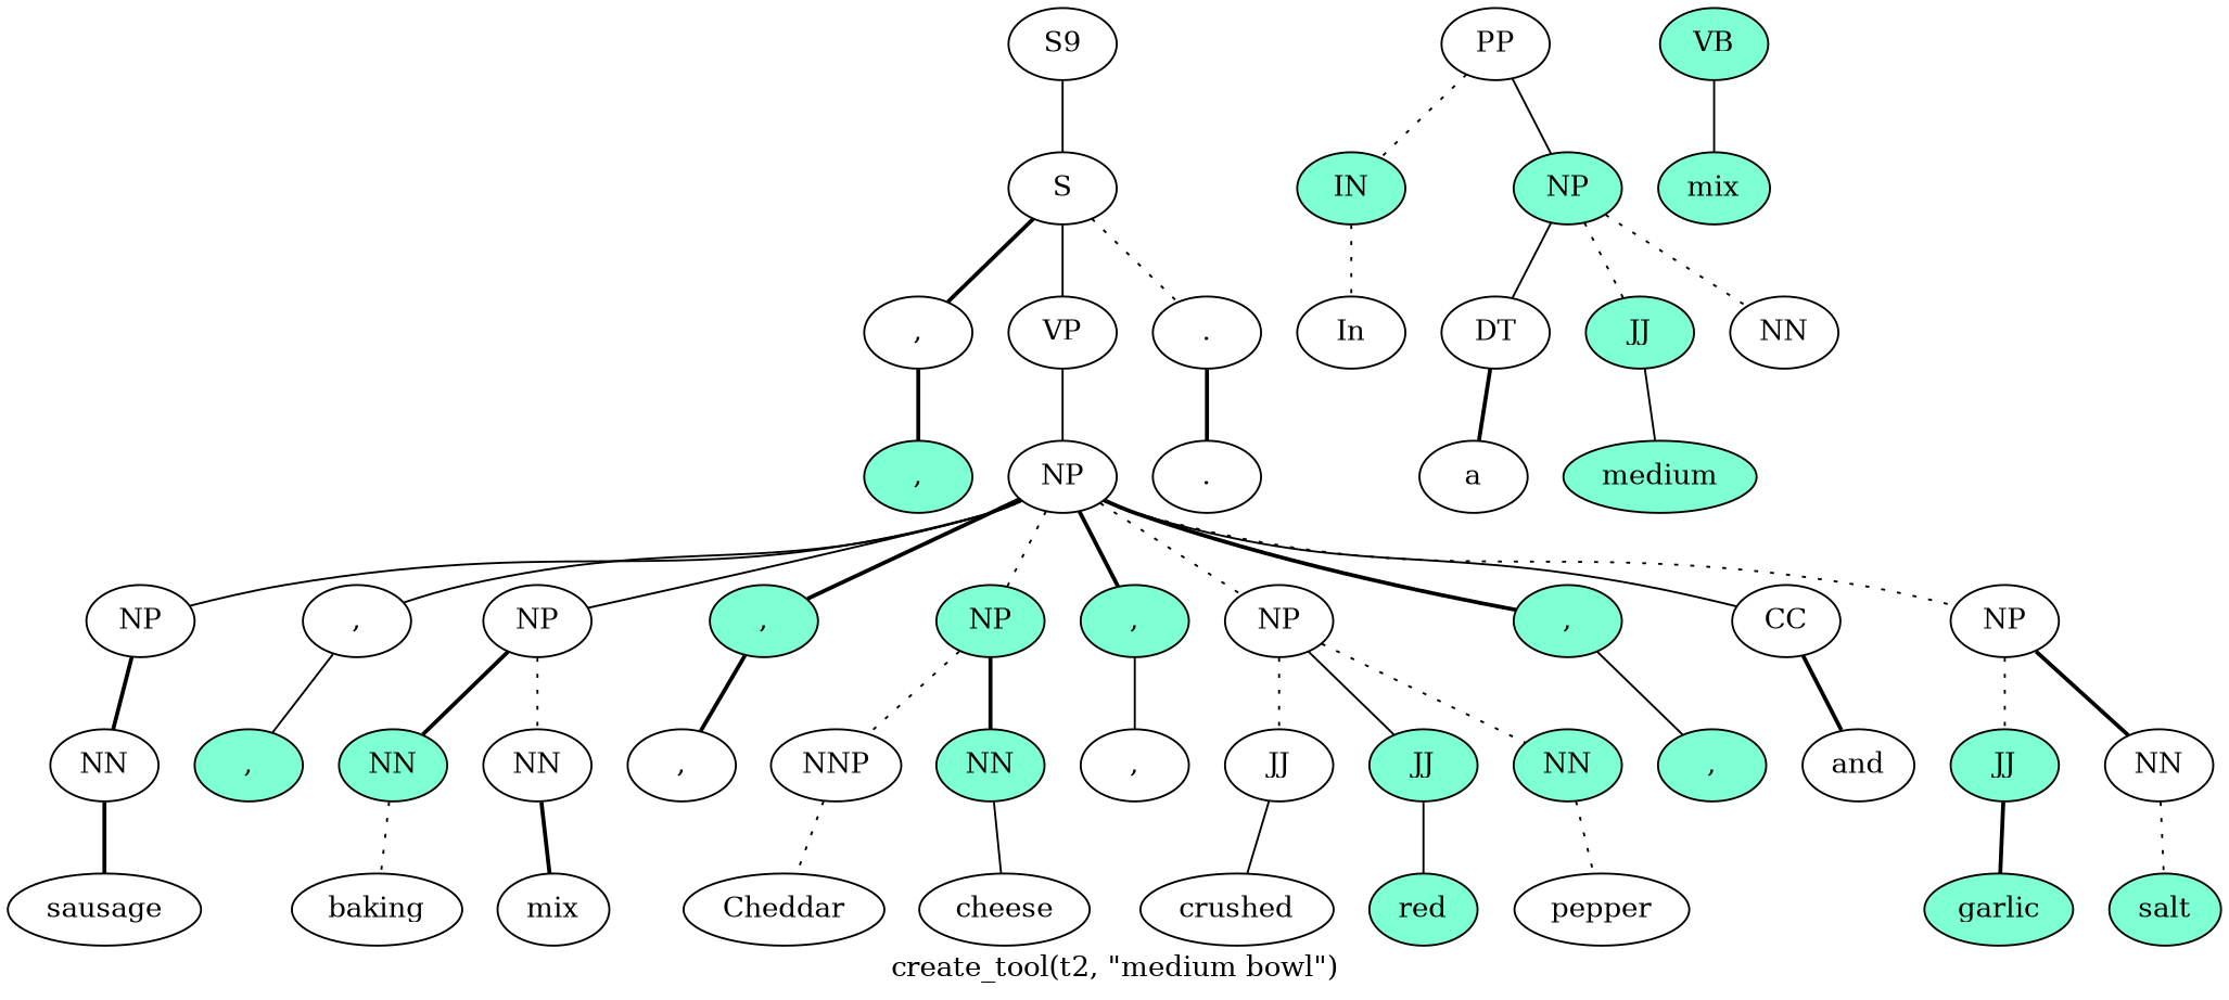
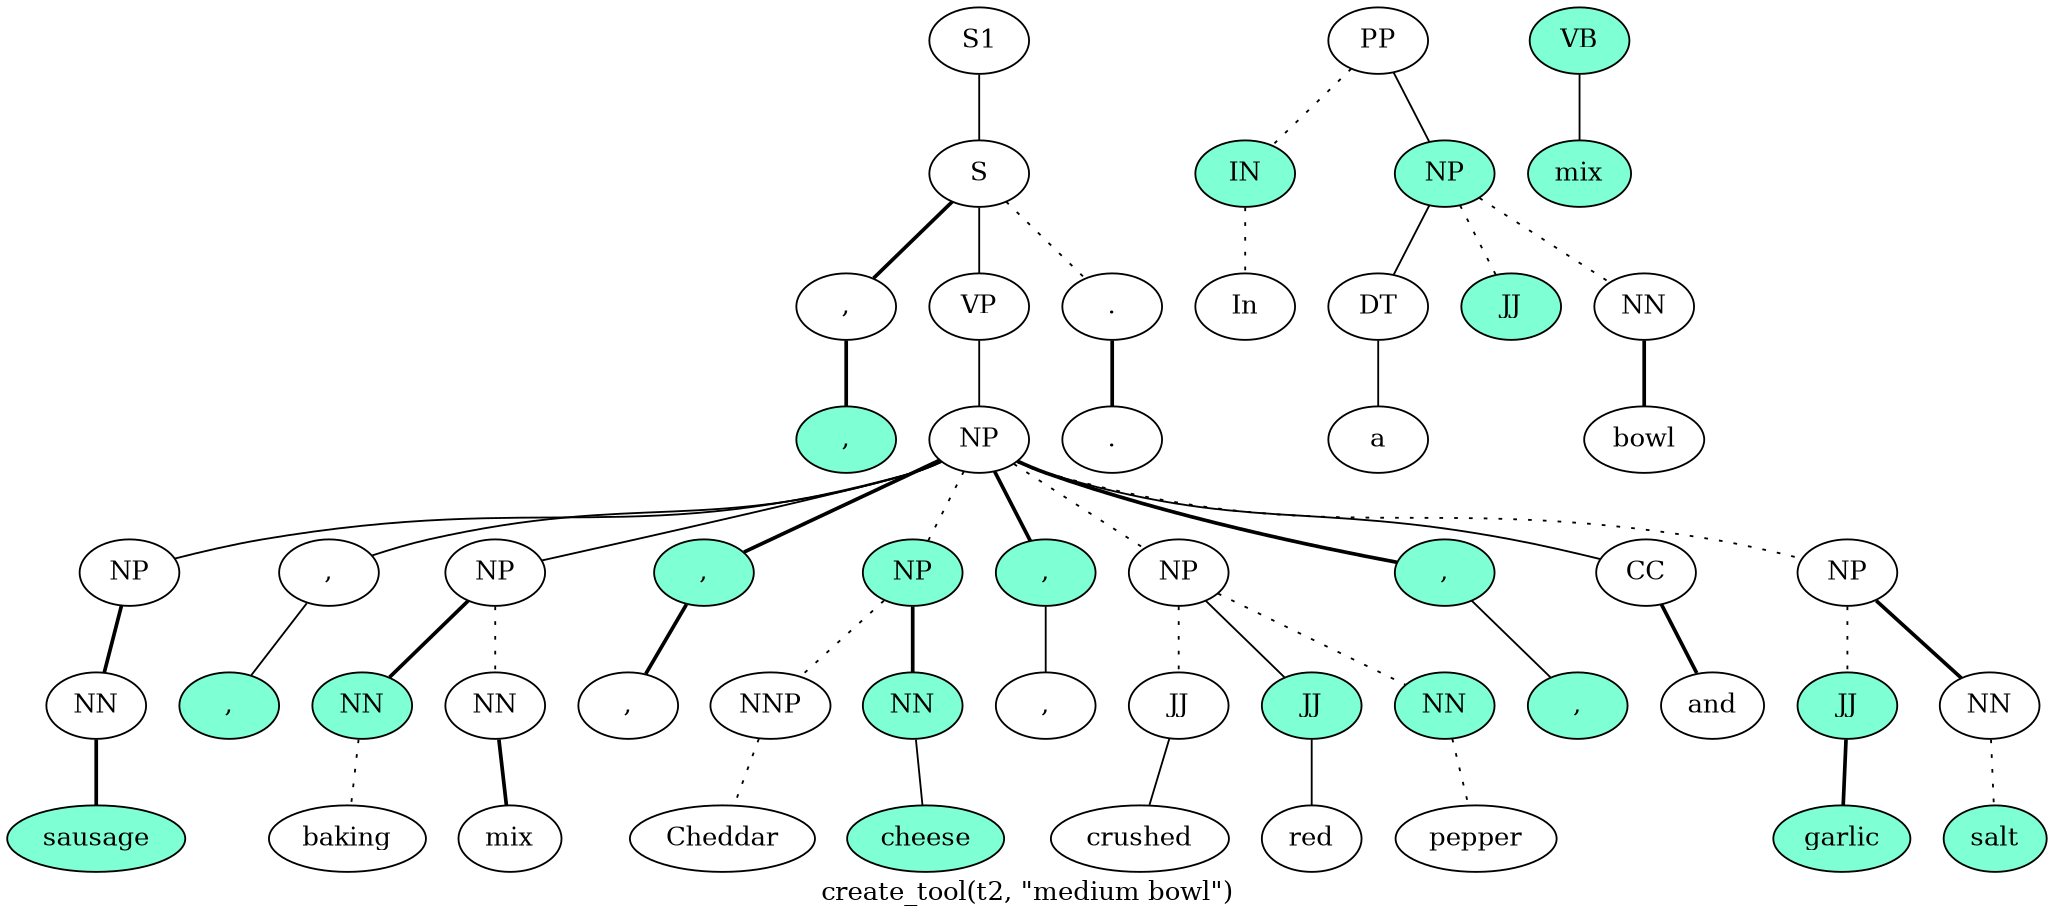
  graph {
    label="create_tool(t2, \"medium bowl\")"
    node [fillcolor=white style=filled]
    edge [style=solid]
-   n1 [label=S9]
+   n1 [label=S1]
    n2 [label=S]
    n3 [label=","]
    n4 [label=VP]
    n5 [label="."]
    n6 [label=PP]
    n7 [fillcolor=aquamarine label=IN]
    n8 [fillcolor=aquamarine label=NP]
    n9 [fillcolor=aquamarine label=","]
    n10 [label=NP]
    n11 [label="."]
    n12 [label=In]
    n13 [label=DT]
    n14 [fillcolor=aquamarine label=JJ]
    n15 [label=NN]
    n16 [label=a]
-   n17 [fillcolor=aquamarine label=medium]
+   n18 [label=bowl]
    n19 [fillcolor=aquamarine label=VB]
    n20 [fillcolor=aquamarine label=mix]
    n21 [label=NP]
    n22 [label=","]
    n23 [label=NP]
    n24 [fillcolor=aquamarine label=","]
    n25 [fillcolor=aquamarine label=NP]
    n26 [fillcolor=aquamarine label=","]
    n27 [label=NP]
    n28 [fillcolor=aquamarine label=","]
    n29 [label=CC]
    n30 [label=NP]
    n31 [label=NN]
    n32 [fillcolor=aquamarine label=","]
    n33 [fillcolor=aquamarine label=NN]
    n34 [label=NN]
    n35 [label=","]
    n36 [label=NNP]
    n37 [fillcolor=aquamarine label=NN]
    n38 [label=","]
    n39 [label=JJ]
    n40 [fillcolor=aquamarine label=JJ]
    n41 [fillcolor=aquamarine label=NN]
    n42 [fillcolor=aquamarine label=","]
    n43 [label=and]
    n44 [fillcolor=aquamarine label=JJ]
    n45 [label=NN]
-   n46 [label=sausage]
+   n46 [fillcolor=aquamarine label=sausage]
    n47 [label=baking]
    n48 [label=mix]
    n49 [label=Cheddar]
-   n50 [label=cheese]
+   n50 [fillcolor=aquamarine label=cheese]
    n51 [label=crushed]
-   n52 [fillcolor=aquamarine label=red]
+   n52 [label=red]
    n53 [label=pepper]
    n54 [fillcolor=aquamarine label=garlic]
    n55 [fillcolor=aquamarine label=salt]
    n1 -- n2
    n2 -- n3 [style=bold]
    n2 -- n4
    n2 -- n5 [style=dotted]
    n3 -- n9 [style=bold]
    n4 -- n10
    n5 -- n11 [style=bold]
    n6 -- n7 [style=dotted]
    n6 -- n8
    n7 -- n12 [style=dotted]
    n8 -- n13
    n8 -- n14 [style=dotted]
    n8 -- n15 [style=dotted]
    n10 -- n21
    n10 -- n22
    n10 -- n23
    n10 -- n24 [style=bold]
    n10 -- n25 [style=dotted]
    n10 -- n26 [style=bold]
    n10 -- n27 [style=dotted]
    n10 -- n28 [style=bold]
    n10 -- n29
    n10 -- n30 [style=dotted]
-   n13 -- n16 [style=bold]
-   n14 -- n17
+   n13 -- n16
+   n15 -- n18 [style=bold]
    n19 -- n20
    n21 -- n31 [style=bold]
    n22 -- n32
    n23 -- n33 [style=bold]
    n23 -- n34 [style=dotted]
    n24 -- n35 [style=bold]
    n25 -- n36 [style=dotted]
    n25 -- n37 [style=bold]
    n26 -- n38
    n27 -- n39 [style=dotted]
    n27 -- n40
    n27 -- n41 [style=dotted]
    n28 -- n42
    n29 -- n43 [style=bold]
    n30 -- n44 [style=dotted]
    n30 -- n45 [style=bold]
    n31 -- n46 [style=bold]
    n33 -- n47 [style=dotted]
    n34 -- n48 [style=bold]
    n36 -- n49 [style=dotted]
    n37 -- n50
    n39 -- n51
    n40 -- n52
    n41 -- n53 [style=dotted]
    n44 -- n54 [style=bold]
    n45 -- n55 [style=dotted]
  }
